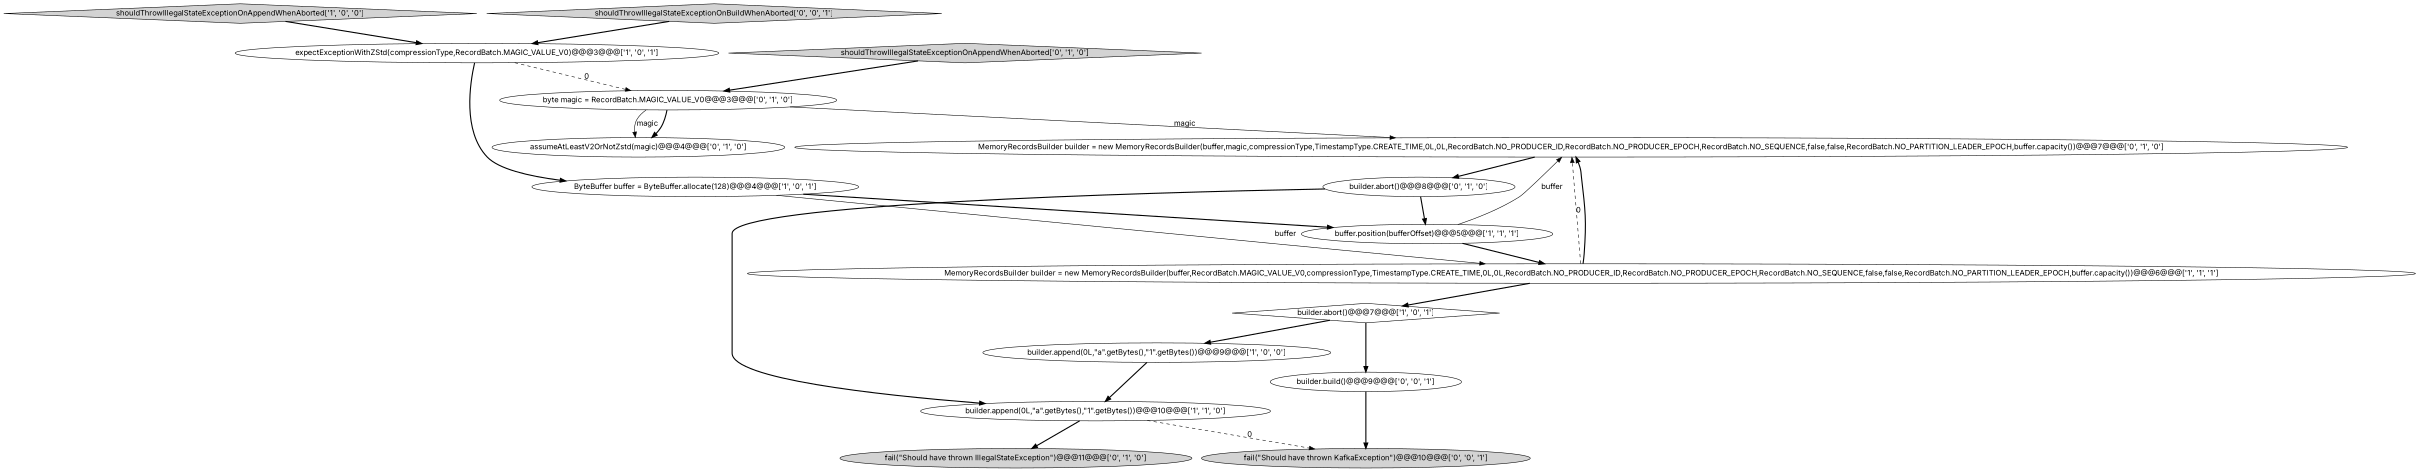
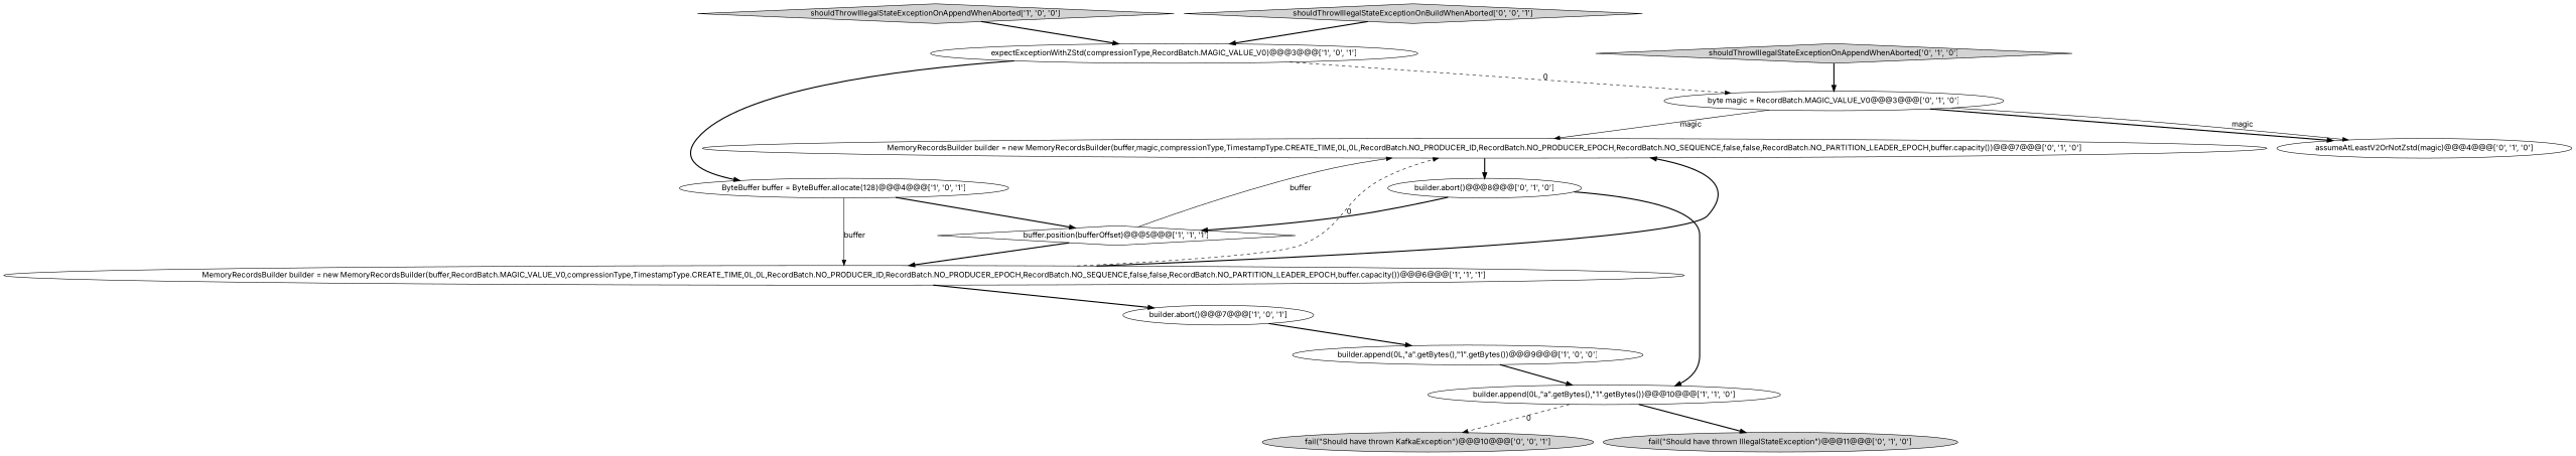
  digraph {
    fontname=Inter
    node [fillcolor=white fontname=Inter shape=ellipse style=filled]
    edge [fontname=Inter style=bold]
    n1 [fillcolor=lightgray label="shouldThrowIllegalStateExceptionOnAppendWhenAborted['0', '1', '0']" shape=diamond]
    n2 [label="byte magic = RecordBatch.MAGIC_VALUE_V0@@@3@@@['0', '1', '0']"]
    n3 [label="assumeAtLeastV2OrNotZstd(magic)@@@4@@@['0', '1', '0']"]
    n4 [label="MemoryRecordsBuilder builder = new MemoryRecordsBuilder(buffer,magic,compressionType,TimestampType.CREATE_TIME,0L,0L,RecordBatch.NO_PRODUCER_ID,RecordBatch.NO_PRODUCER_EPOCH,RecordBatch.NO_SEQUENCE,false,false,RecordBatch.NO_PARTITION_LEADER_EPOCH,buffer.capacity())@@@7@@@['0', '1', '0']"]
    n5 [fillcolor=lightgray label="shouldThrowIllegalStateExceptionOnAppendWhenAborted['1', '0', '0']" shape=diamond]
    n6 [label="expectExceptionWithZStd(compressionType,RecordBatch.MAGIC_VALUE_V0)@@@3@@@['1', '0', '1']"]
    n7 [label="ByteBuffer buffer = ByteBuffer.allocate(128)@@@4@@@['1', '0', '1']"]
    n8 [fillcolor=lightgray label="fail(\"Should have thrown KafkaException\")@@@10@@@['0', '0', '1']"]
-   n9 [label="buffer.position(bufferOffset)@@@5@@@['1', '1', '1']"]
+   n9 [label="buffer.position(bufferOffset)@@@5@@@['1', '1', '1']" shape=diamond]
    n10 [label="MemoryRecordsBuilder builder = new MemoryRecordsBuilder(buffer,RecordBatch.MAGIC_VALUE_V0,compressionType,TimestampType.CREATE_TIME,0L,0L,RecordBatch.NO_PRODUCER_ID,RecordBatch.NO_PRODUCER_EPOCH,RecordBatch.NO_SEQUENCE,false,false,RecordBatch.NO_PARTITION_LEADER_EPOCH,buffer.capacity())@@@6@@@['1', '1', '1']"]
-   n11 [label="builder.abort()@@@7@@@['1', '0', '1']" shape=diamond]
+   n11 [label="builder.abort()@@@7@@@['1', '0', '1']"]
    n12 [label="builder.append(0L,\"a\".getBytes(),\"1\".getBytes())@@@9@@@['1', '0', '0']"]
    n13 [label="builder.append(0L,\"a\".getBytes(),\"1\".getBytes())@@@10@@@['1', '1', '0']"]
    n14 [fillcolor=lightgray label="fail(\"Should have thrown IllegalStateException\")@@@11@@@['0', '1', '0']"]
-   n15 [label="builder.build()@@@9@@@['0', '0', '1']"]
    n16 [label="builder.abort()@@@8@@@['0', '1', '0']"]
    n17 [fillcolor=lightgray label="shouldThrowIllegalStateExceptionOnBuildWhenAborted['0', '0', '1']" shape=diamond]
    n1 -> n2
    n2 -> n3
    n2 -> n3 [label=magic style=solid]
    n2 -> n4 [label=magic style=solid]
    n4 -> n16
    n5 -> n6
    n6 -> n2 [label=0 style=dashed]
    n6 -> n7
    n7 -> n9
    n7 -> n10 [label=buffer style=solid]
    n9 -> n4 [label=buffer style=solid]
    n9 -> n10
    n10 -> n4 [label=0 style=dashed]
    n10 -> n4
    n10 -> n11
    n11 -> n12
-   n11 -> n15
    n12 -> n13
    n13 -> n8 [label=0 style=dashed]
    n13 -> n14
-   n15 -> n8
    n16 -> n9
    n16 -> n13
    n17 -> n6
  }
